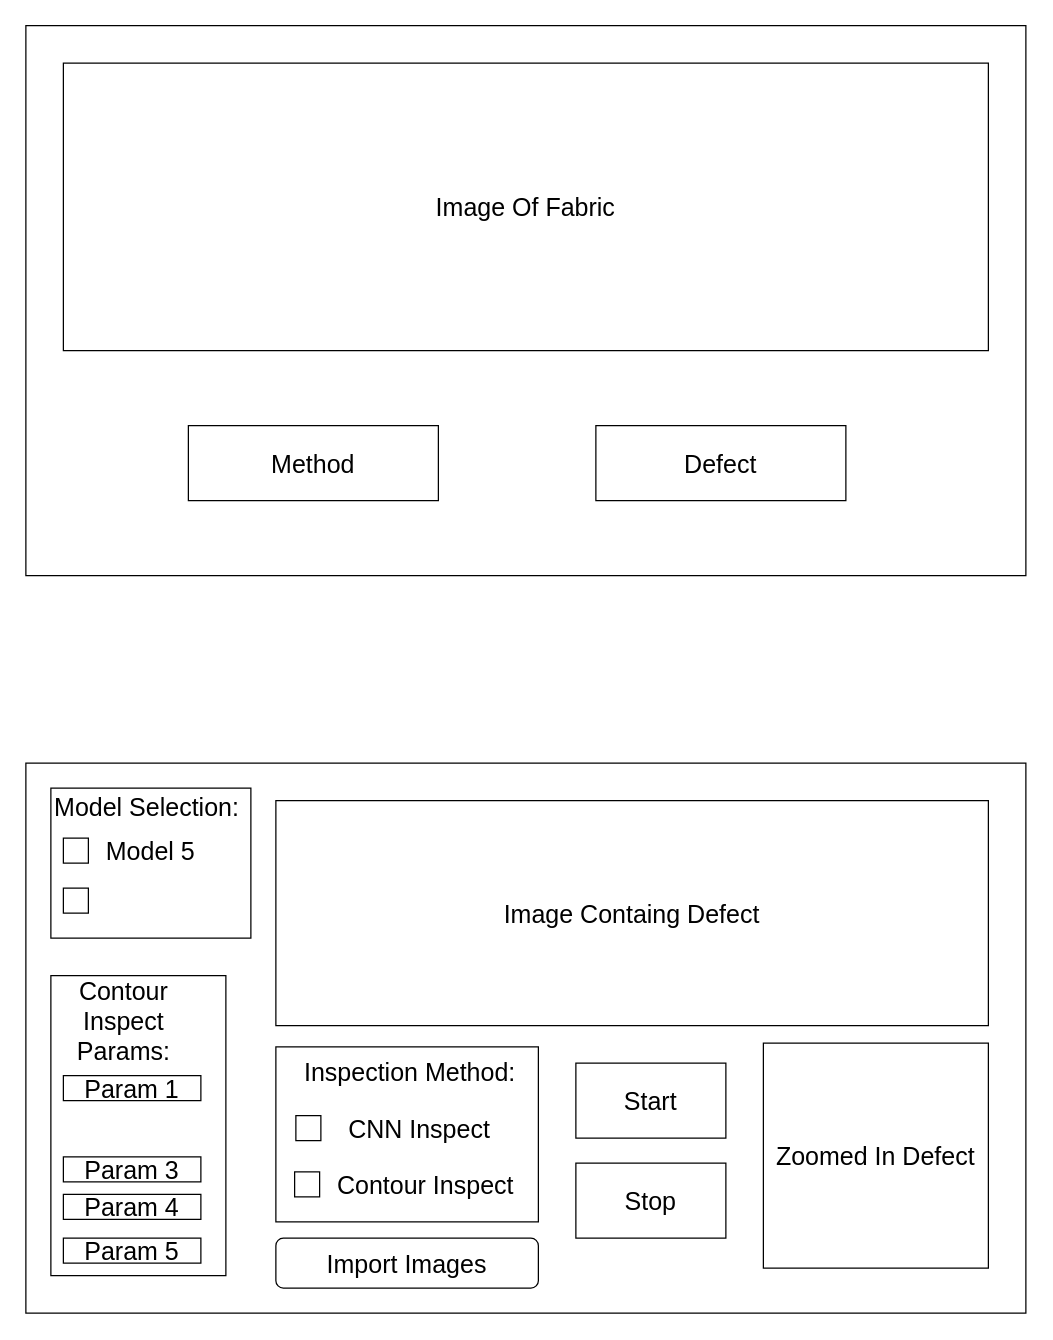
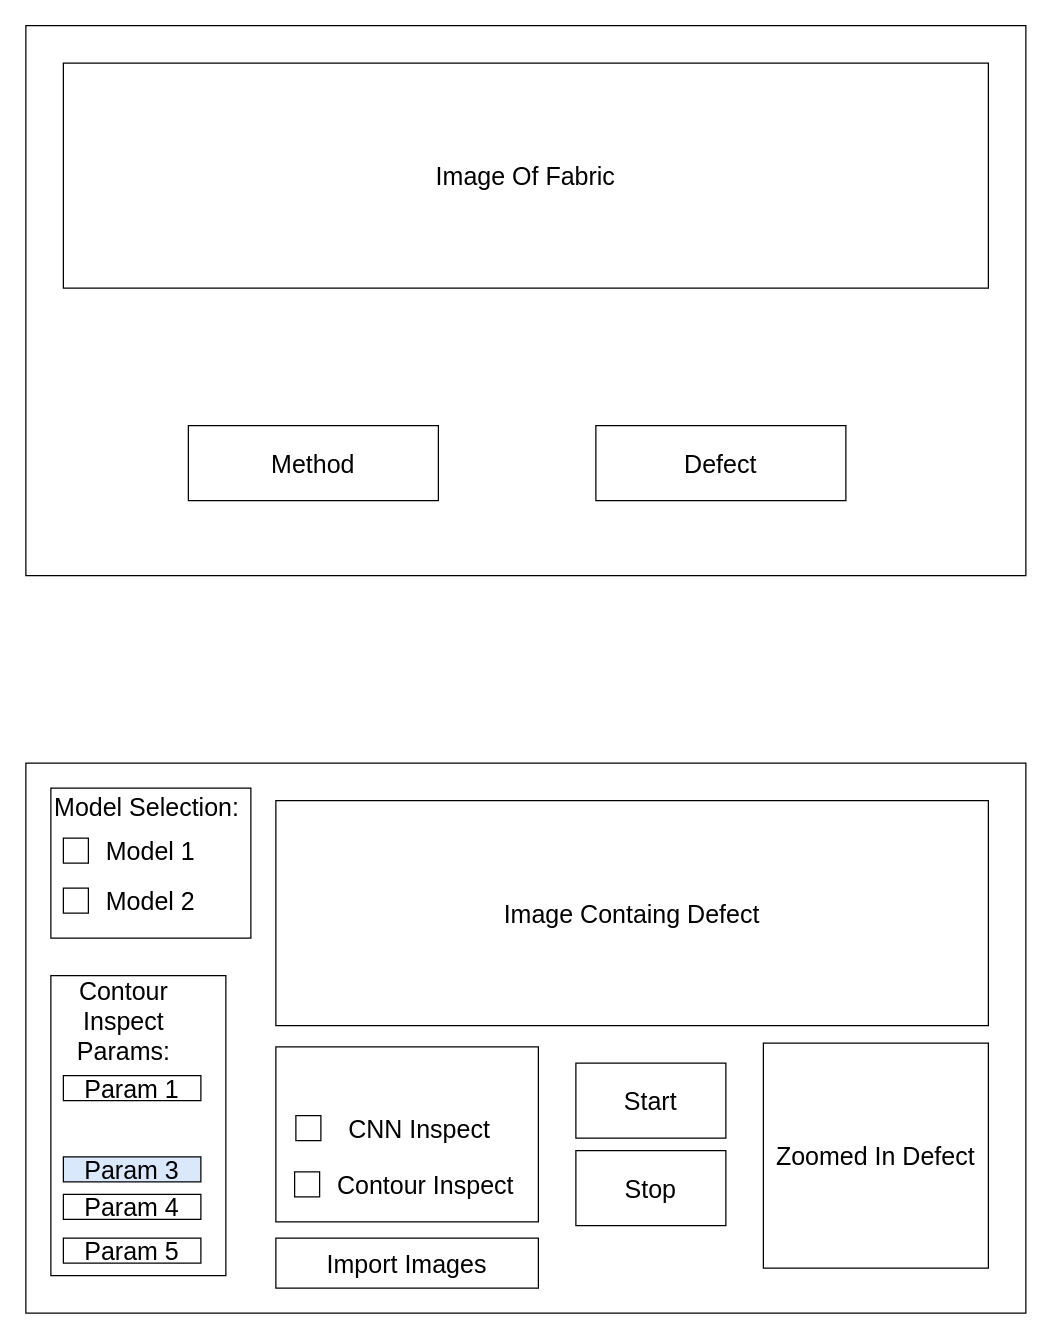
  <mxCell id="0" />
  <mxCell id="1" parent="0" />
  <mxCell id="2" value="" style="rounded=0;whiteSpace=wrap;html=1;" vertex="1" parent="1"><mxGeometry x="20" y="20" width="800" height="440" as="geometry" /></mxCell>
- <mxCell id="3" value="&lt;font style=&quot;font-size: 20px;&quot;&gt;Image Of Fabric&lt;/font&gt;" style="rounded=0;whiteSpace=wrap;html=1;" vertex="1" parent="1"><mxGeometry x="50" y="50" width="740" height="230" as="geometry" /></mxCell>
+ <mxCell id="3" value="&lt;font style=&quot;font-size: 20px;&quot;&gt;Image Of Fabric&lt;/font&gt;" style="rounded=0;whiteSpace=wrap;html=1;" vertex="1" parent="1"><mxGeometry x="50" y="50" width="740" height="180" as="geometry" /></mxCell>
  <mxCell id="4" value="&lt;font style=&quot;font-size: 20px;&quot;&gt;Method&lt;/font&gt;" style="rounded=0;whiteSpace=wrap;html=1;" vertex="1" parent="1"><mxGeometry x="150" y="340" width="200" height="60" as="geometry" /></mxCell>
  <mxCell id="5" value="&lt;font style=&quot;font-size: 20px;&quot;&gt;Defect&lt;/font&gt;" style="rounded=0;whiteSpace=wrap;html=1;" vertex="1" parent="1"><mxGeometry x="476" y="340" width="200" height="60" as="geometry" /></mxCell>
  <mxCell id="6" value="" style="rounded=0;whiteSpace=wrap;html=1;" vertex="1" parent="1"><mxGeometry x="20" y="610" width="800" height="440" as="geometry" /></mxCell>
  <mxCell id="7" value="&lt;font style=&quot;font-size: 20px;&quot;&gt;Image Containg Defect&lt;/font&gt;" style="rounded=0;whiteSpace=wrap;html=1;" vertex="1" parent="1"><mxGeometry x="220" y="640" width="570" height="180" as="geometry" /></mxCell>
  <mxCell id="8" value="Zoomed In Defect" style="rounded=0;whiteSpace=wrap;html=1;fontSize=20;" vertex="1" parent="1"><mxGeometry x="610" y="834" width="180" height="180" as="geometry" /></mxCell>
  <mxCell id="9" value="" style="rounded=0;whiteSpace=wrap;html=1;fontSize=20;" vertex="1" parent="1"><mxGeometry x="40" y="630" width="160" height="120" as="geometry" /></mxCell>
  <mxCell id="10" value="" style="rounded=0;whiteSpace=wrap;html=1;fontSize=20;" vertex="1" parent="1"><mxGeometry x="50" y="670" width="20" height="20" as="geometry" /></mxCell>
  <mxCell id="11" value="" style="rounded=0;whiteSpace=wrap;html=1;fontSize=20;" vertex="1" parent="1"><mxGeometry x="50" y="710" width="20" height="20" as="geometry" /></mxCell>
- <mxCell id="12" value="Model 5" style="text;html=1;strokeColor=none;fillColor=none;align=center;verticalAlign=middle;whiteSpace=wrap;rounded=0;fontSize=20;" vertex="1" parent="1"><mxGeometry x="80" y="665" width="80" height="30" as="geometry" /></mxCell>
+ <mxCell id="12" value="Model 1" style="text;html=1;strokeColor=none;fillColor=none;align=center;verticalAlign=middle;whiteSpace=wrap;rounded=0;fontSize=20;" vertex="1" parent="1"><mxGeometry x="80" y="665" width="80" height="30" as="geometry" /></mxCell>
+ <mxCell id="13" value="Model 2" style="text;html=1;strokeColor=none;fillColor=none;align=center;verticalAlign=middle;whiteSpace=wrap;rounded=0;fontSize=20;" vertex="1" parent="1"><mxGeometry x="80" y="705" width="80" height="30" as="geometry" /></mxCell>
  <mxCell id="14" value="" style="rounded=0;whiteSpace=wrap;html=1;fontSize=20;" vertex="1" parent="1"><mxGeometry x="40" y="780" width="140" height="240" as="geometry" /></mxCell>
  <mxCell id="15" value="Start" style="rounded=0;whiteSpace=wrap;html=1;fontSize=20;" vertex="1" parent="1"><mxGeometry x="460" y="850" width="120" height="60" as="geometry" /></mxCell>
- <mxCell id="16" value="Stop" style="rounded=0;whiteSpace=wrap;html=1;fontSize=20;" vertex="1" parent="1"><mxGeometry x="460" y="930" width="120" height="60" as="geometry" /></mxCell>
+ <mxCell id="16" value="Stop" style="rounded=0;whiteSpace=wrap;html=1;fontSize=20;" vertex="1" parent="1"><mxGeometry x="460" y="920" width="120" height="60" as="geometry" /></mxCell>
  <mxCell id="17" value="" style="rounded=0;whiteSpace=wrap;html=1;fontSize=20;" vertex="1" parent="1"><mxGeometry x="220" y="837" width="210" height="140" as="geometry" /></mxCell>
  <mxCell id="18" value="" style="rounded=0;whiteSpace=wrap;html=1;fontSize=20;" vertex="1" parent="1"><mxGeometry x="236" y="892" width="20" height="20" as="geometry" /></mxCell>
  <mxCell id="19" value="CNN Inspect" style="text;html=1;strokeColor=none;fillColor=none;align=center;verticalAlign=middle;whiteSpace=wrap;rounded=0;fontSize=20;" vertex="1" parent="1"><mxGeometry x="260" y="887" width="150" height="30" as="geometry" /></mxCell>
  <mxCell id="20" value="" style="rounded=0;whiteSpace=wrap;html=1;fontSize=20;" vertex="1" parent="1"><mxGeometry x="235" y="937" width="20" height="20" as="geometry" /></mxCell>
  <mxCell id="21" value="Model Selection:" style="text;html=1;strokeColor=none;fillColor=none;align=center;verticalAlign=middle;whiteSpace=wrap;rounded=0;fontSize=20;" vertex="1" parent="1"><mxGeometry x="37" y="630" width="160" height="30" as="geometry" /></mxCell>
  <mxCell id="22" value="Contour Inspect" style="text;html=1;strokeColor=none;fillColor=none;align=center;verticalAlign=middle;whiteSpace=wrap;rounded=0;fontSize=20;" vertex="1" parent="1"><mxGeometry x="260" y="932" width="160" height="30" as="geometry" /></mxCell>
- <mxCell id="23" value="Inspection Method:" style="text;html=1;strokeColor=none;fillColor=none;align=center;verticalAlign=middle;whiteSpace=wrap;rounded=0;fontSize=20;" vertex="1" parent="1"><mxGeometry x="240" y="842" width="175" height="30" as="geometry" /></mxCell>
  <mxCell id="24" value="Param 1" style="rounded=0;whiteSpace=wrap;html=1;fontSize=20;" vertex="1" parent="1"><mxGeometry x="50" y="860" width="110" height="20" as="geometry" /></mxCell>
- <mxCell id="25" value="Param 3" style="rounded=0;whiteSpace=wrap;html=1;fontSize=20;" vertex="1" parent="1"><mxGeometry x="50" y="925" width="110" height="20" as="geometry" /></mxCell>
+ <mxCell id="25" value="Param 3" style="rounded=0;whiteSpace=wrap;html=1;fontSize=20;fillColor=#dae8fc;" vertex="1" parent="1"><mxGeometry x="50" y="925" width="110" height="20" as="geometry" /></mxCell>
  <mxCell id="26" value="Param 4" style="rounded=0;whiteSpace=wrap;html=1;fontSize=20;" vertex="1" parent="1"><mxGeometry x="50" y="955" width="110" height="20" as="geometry" /></mxCell>
  <mxCell id="27" value="Param 5" style="rounded=0;whiteSpace=wrap;html=1;fontSize=20;" vertex="1" parent="1"><mxGeometry x="50" y="990" width="110" height="20" as="geometry" /></mxCell>
  <mxCell id="28" value="Contour Inspect&lt;br&gt;Params:" style="text;html=1;strokeColor=none;fillColor=none;align=center;verticalAlign=middle;whiteSpace=wrap;rounded=0;fontSize=20;" vertex="1" parent="1"><mxGeometry x="37" y="801" width="123" height="30" as="geometry" /></mxCell>
- <mxCell id="29" value="Import Images" style="whiteSpace=wrap;html=1;fontSize=20;rounded=1;" vertex="1" parent="1"><mxGeometry x="220" y="990" width="210" height="40" as="geometry" /></mxCell>
+ <mxCell id="29" value="Import Images" style="rounded=0;whiteSpace=wrap;html=1;fontSize=20;" vertex="1" parent="1"><mxGeometry x="220" y="990" width="210" height="40" as="geometry" /></mxCell>
